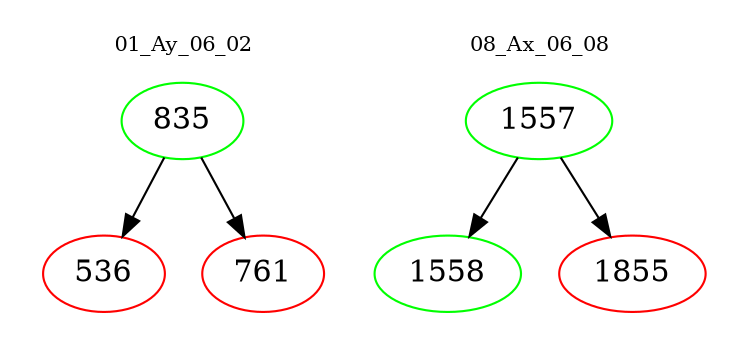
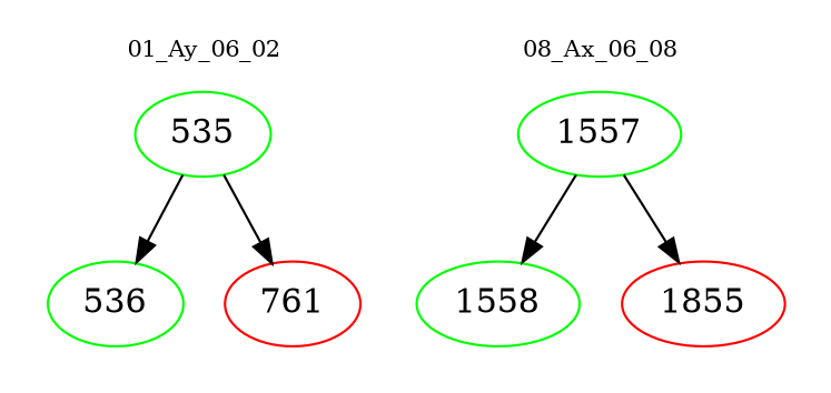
  digraph {
    node [color=green]
    edge [color=black]
-   n1 [label=835]
-   n2 [color=red label=536]
+   n1 [label=535]
+   n2 [label=536]
    n3 [color=red label=761]
    n4 [label=1557]
    n5 [label=1558]
    n6 [color=red label=1855]
    subgraph cluster_1 {
      color=white
      fontsize=10
      label="01_Ay_06_02"
      n1
      n2
      n3
    }
    subgraph cluster_2 {
      color=white
      fontsize=10
      label="08_Ax_06_08"
      n4
      n5
      n6
    }
    n1 -> n2
    n1 -> n3
    n4 -> n5
    n4 -> n6
  }
